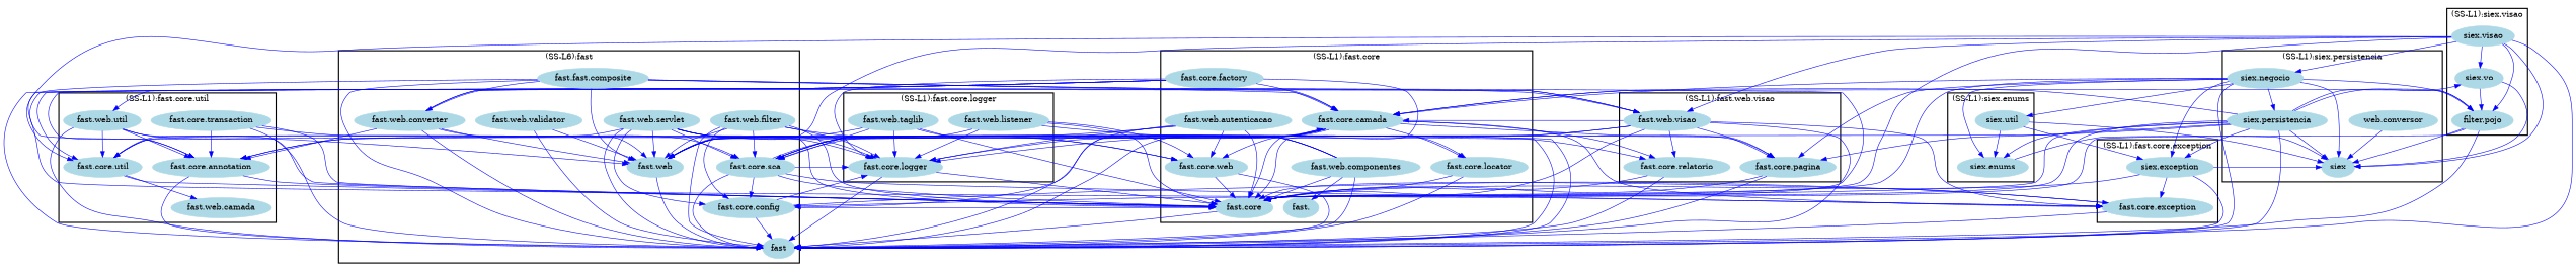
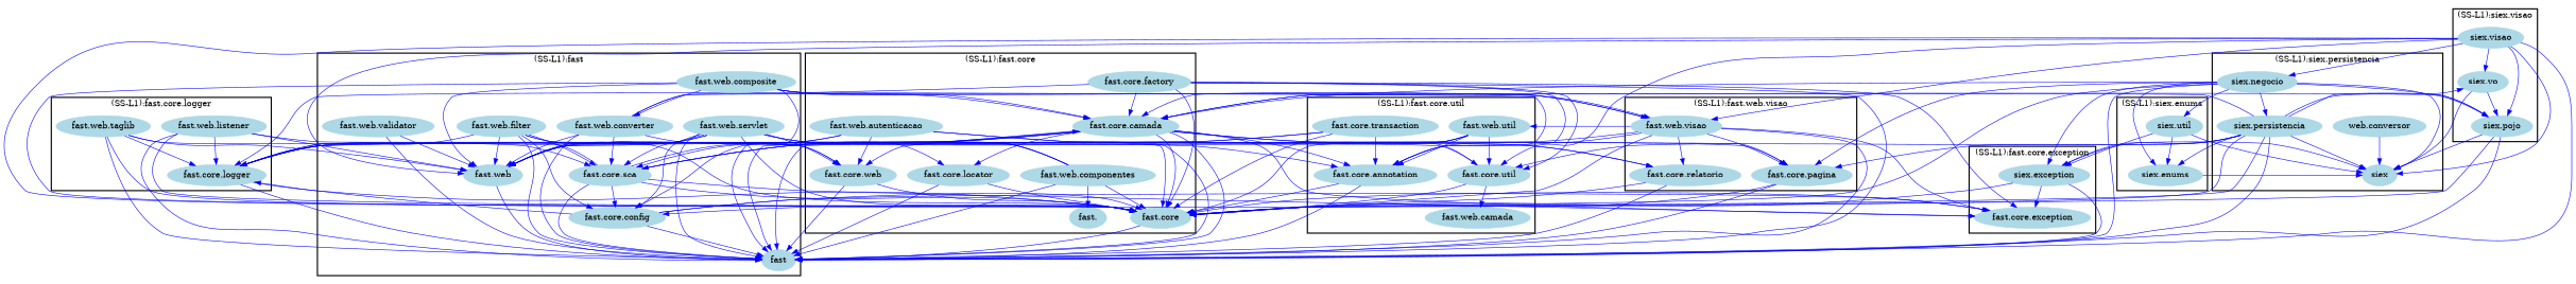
  digraph {
    node [color=lightblue fontcolor=black shape=ellipse style=filled]
    edge [color=blue font=6]
    n1 [label="fast.web.autenticacao"]
    n2 [label="fast.core.web"]
    n3 [label="fast.core.factory"]
    n4 [label="fast.core"]
    n5 [label="fast.core.locator"]
    n6 [label="fast.core.camada"]
    n7 [label="fast.web.componentes"]
    n8 [label="fast."]
    n9 [label="fast.web"]
    n10 [label="fast.web.converter"]
    n11 [label="fast.web.validator"]
-   n12 [label="fast.fast.composite"]
+   n12 [label="fast.web.composite"]
    n13 [label="fast.core.sca"]
    n14 [label="fast.core.config"]
    n15 [label=fast]
    n16 [label="fast.web.servlet"]
    n17 [label="fast.web.filter"]
    n18 [label="fast.core.exception"]
    n19 [label="siex.exception"]
    n20 [label="siex.visao"]
-   n21 [label="filter.pojo"]
+   n21 [label="siex.pojo"]
    n22 [label="siex.vo"]
    n23 [label="fast.web.util"]
    n24 [label="fast.core.transaction"]
    n25 [label="fast.core.annotation"]
    n26 [label="fast.core.util"]
    n27 [label="fast.web.camada"]
    n28 [label=siex]
    n29 [label="siex.negocio"]
    n30 [label="siex.persistencia"]
    n31 [label="web.conversor"]
    n32 [label="fast.core.logger"]
    n33 [label="fast.web.taglib"]
    n34 [label="fast.web.listener"]
    n35 [label="fast.web.visao"]
    n36 [label="fast.core.relatorio"]
    n37 [label="fast.core.pagina"]
    n38 [label="siex.util"]
    n39 [label="siex.enums"]
    subgraph cluster_1 {
      color=black
      label="(SS-L1):fast.core"
      style=bold
      n1
      n2
      n3
      n4
      n5
      n6
      n7
      n8
    }
    subgraph cluster_2 {
      color=black
-     label="(SS-L6):fast"
+     label="(SS-L1):fast"
      style=bold
      n9
      n10
      n11
      n12
      n13
      n14
      n15
      n16
      n17
    }
    subgraph cluster_3 {
      color=black
      label="(SS-L1):fast.core.exception"
      style=bold
      n18
      n19
    }
    subgraph cluster_4 {
      color=black
      label="(SS-L1):siex.visao"
      style=bold
      n20
      n21
      n22
    }
    subgraph cluster_5 {
      color=black
      label="(SS-L1):fast.core.util"
      style=bold
      n23
      n24
      n25
      n26
      n27
    }
    subgraph cluster_6 {
      color=black
      label="(SS-L1):siex.persistencia"
      style=bold
      n28
      n29
      n30
      n31
    }
    subgraph cluster_7 {
      color=black
      label="(SS-L1):fast.core.logger"
      style=bold
      n32
      n33
      n34
    }
    subgraph cluster_8 {
      color=black
      label="(SS-L1):fast.web.visao"
      style=bold
      n35
      n36
      n37
    }
    subgraph cluster_9 {
      color=black
      label="(SS-L1):siex.enums"
      style=bold
      n38
      n39
    }
    n1 -> n2
    n1 -> n4
    n1 -> n9
    n1 -> n15
    n1 -> n32
    n2 -> n4
    n2 -> n15
    n3 -> n4
    n3 -> n6
    n3 -> n15
    n3 -> n18
    n3 -> n25
    n3 -> n26
    n3 -> n32
    n4 -> n15
    n5 -> n4
    n5 -> n15
    n6 -> n2
    n6 -> n4
    n6 -> n5
    n6 -> n13
    n6 -> n14
    n6 -> n15
    n6 -> n18
    n6 -> n25
    n6 -> n32
    n6 -> n36
    n6 -> n37
    n7 -> n4
    n7 -> n8
    n7 -> n9
    n7 -> n13
    n7 -> n15
    n7 -> n32
    n9 -> n15
    n10 -> n6
    n10 -> n9
    n10 -> n13
    n10 -> n15
    n10 -> n25
    n10 -> n35
    n11 -> n9
    n11 -> n15
    n12 -> n4
    n12 -> n6
    n12 -> n9
    n12 -> n10
    n12 -> n15
    n12 -> n25
    n12 -> n35
    n13 -> n4
    n13 -> n5
    n13 -> n6
    n13 -> n14
    n13 -> n15
    n13 -> n18
    n13 -> n32
    n13 -> n37
    n14 -> n4
    n14 -> n15
    n14 -> n18
    n14 -> n32
    n16 -> n2
    n16 -> n4
    n16 -> n9
    n16 -> n13
    n16 -> n14
    n16 -> n15
    n16 -> n26
    n16 -> n32
    n16 -> n36
    n17 -> n2
    n17 -> n4
    n17 -> n9
    n17 -> n13
    n17 -> n14
    n17 -> n15
    n17 -> n32
    n18 -> n4
-   n18 -> n15
    n19 -> n4
    n19 -> n15
    n19 -> n18
    n19 -> n28
    n20 -> n4
    n20 -> n9
    n20 -> n15
    n20 -> n21
    n20 -> n22
    n20 -> n26
    n20 -> n28
    n20 -> n29
    n20 -> n35
    n21 -> n4
    n21 -> n6
    n21 -> n15
    n21 -> n28
    n22 -> n21
    n22 -> n28
    n23 -> n4
    n23 -> n9
    n23 -> n15
    n23 -> n25
    n23 -> n26
    n24 -> n4
    n24 -> n15
    n24 -> n25
    n24 -> n32
    n25 -> n4
    n25 -> n15
    n26 -> n4
    n26 -> n9
    n26 -> n27
    n29 -> n4
    n29 -> n6
    n29 -> n15
    n29 -> n19
    n29 -> n21
    n29 -> n28
    n29 -> n30
    n29 -> n37
    n29 -> n38
    n29 -> n39
    n30 -> n4
    n30 -> n6
    n30 -> n14
    n30 -> n15
    n30 -> n19
    n30 -> n21
    n30 -> n22
    n30 -> n26
    n30 -> n28
    n30 -> n37
    n30 -> n39
    n31 -> n28
    n32 -> n4
    n32 -> n15
    n33 -> n4
    n33 -> n9
    n33 -> n13
    n33 -> n15
    n33 -> n32
    n34 -> n2
    n34 -> n4
    n34 -> n9
    n34 -> n15
    n34 -> n32
    n35 -> n4
    n35 -> n6
    n35 -> n9
    n35 -> n15
    n35 -> n18
    n35 -> n23
    n35 -> n25
    n35 -> n36
    n35 -> n37
    n36 -> n4
    n36 -> n15
    n37 -> n4
    n37 -> n15
    n38 -> n19
    n38 -> n28
    n38 -> n39
    n39 -> n28
  }
